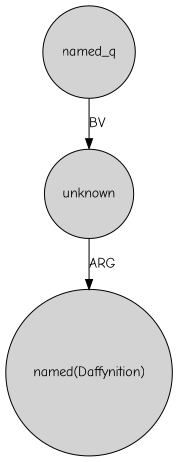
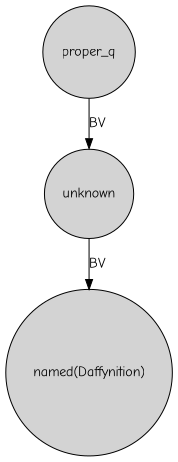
  digraph {
    fontname="Comic Neue"
    node [fontname="Comic Neue" shape=circle style=filled]
    edge [fontname="Comic Neue"]
-   proper_q [label=named_q]
+   proper_q
    unknown
    "named(Daffynition)"
    proper_q -> unknown [label=BV]
-   unknown -> "named(Daffynition)" [label=ARG]
+   unknown -> "named(Daffynition)" [label=BV]
  }
